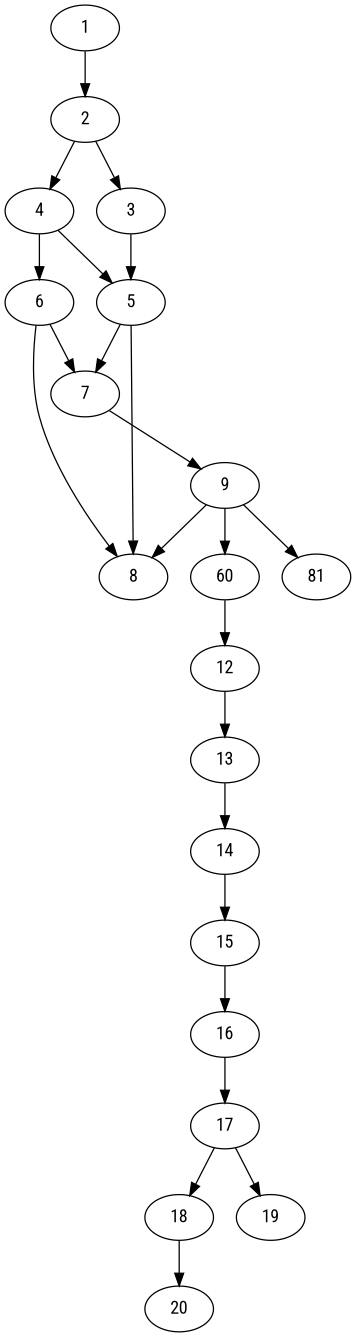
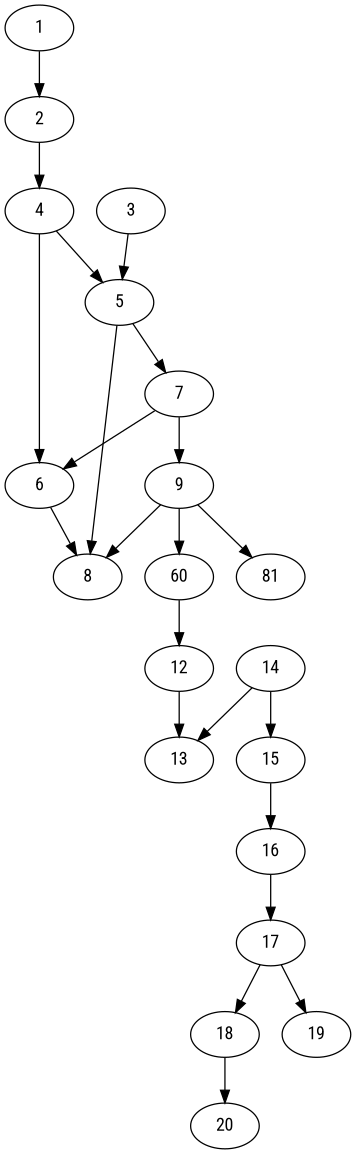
  digraph {
    fontname="Roboto Condensed"
    node [alpha=0.10 fontname="Roboto Condensed"]
    edge [fontname="Roboto Condensed"]
    1 [alpha=0.08 expect_size=40177664]
    2 [expect_size=9806848]
    3 [alpha=0.14 expect_size=26152960]
    4 [expect_size=25300992]
    5 [alpha=0.14 expect_size=21491712]
    6 [alpha=0.17 expect_size=8525824]
    7 [alpha=0.14 expect_size=49086464]
    8 [alpha=0.03 expect_size=13045760]
    9 [alpha=0.11 expect_size=27340800]
    n10 [expect_size=45040640 label=60]
    n11 [alpha=0.05 expect_size=16119808 label=81]
    12 [alpha=0.00 expect_size=34891776]
    13 [alpha=0.17 expect_size=10243072]
    14 [alpha=0.13 expect_size=42962944]
    15 [alpha=0.11 expect_size=19099648]
    16 [alpha=0.16 expect_size=52142080]
    17 [alpha=0.20 expect_size=43886592]
    18 [alpha=0.20 expect_size=29274112]
    19 [alpha=0.01 expect_size=37394432]
    20 [alpha=0.04 expect_size=15264768]
    1 -> 2
-   2 -> 3
    2 -> 4
    3 -> 5
    4 -> 5
    4 -> 6
    5 -> 7
    5 -> 8
-   6 -> 7
+   7 -> 6
    6 -> 8
    7 -> 9
    9 -> 8
    9 -> n10
    9 -> n11
    n10 -> 12
    12 -> 13
-   13 -> 14
+   14 -> 13
    14 -> 15
    15 -> 16
    16 -> 17
    17 -> 18
    17 -> 19
    18 -> 20
  }
